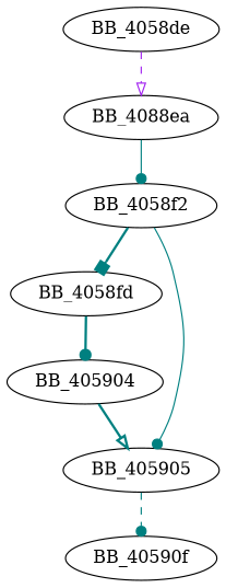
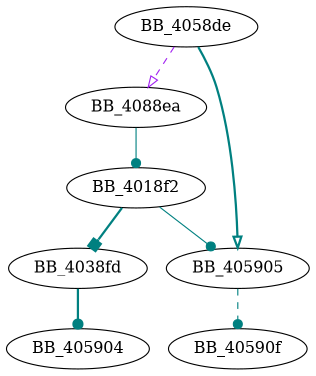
  digraph {
    edge [arrowhead=dot color=teal style=bold]
    n1 [label=BB_4088ea]
    BB_4058de
-   BB_4058f2
-   BB_4058fd
+   BB_4058f2 [label=BB_4018f2]
+   BB_4058fd [label=BB_4038fd]
    BB_405905
    BB_405904
    BB_40590f
    n1 -> BB_4058f2 [style=solid]
    BB_4058de -> n1 [arrowhead=onormal color=purple style=dashed]
    BB_4058f2 -> BB_4058fd [arrowhead=box]
    BB_4058f2 -> BB_405905 [style=solid]
    BB_4058fd -> BB_405904
    BB_405905 -> BB_40590f [style=dashed]
-   BB_405904 -> BB_405905 [arrowhead=onormal]
+   BB_4058de -> BB_405905 [arrowhead=onormal]
  }
